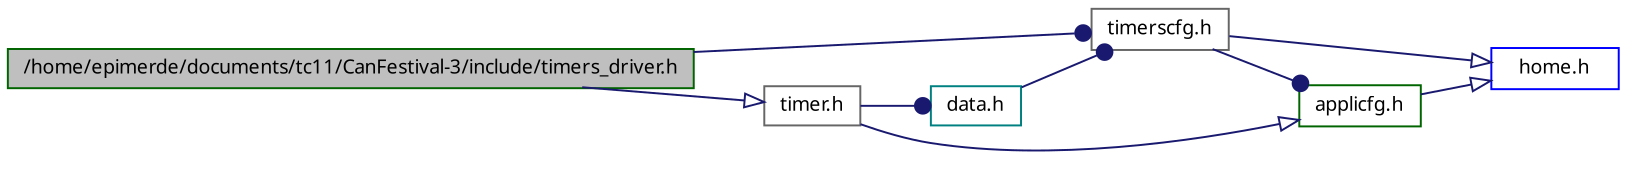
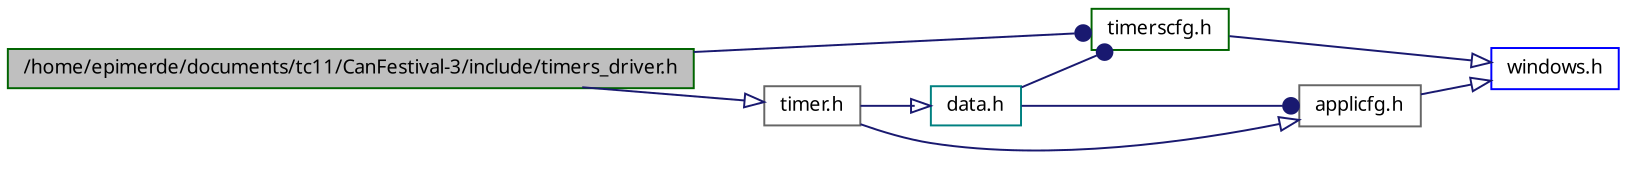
  digraph {
    rankdir=LR
    node [color=darkgreen fillcolor=white fontname="FreeSans.ttf" fontsize=10 shape=record style=filled]
    edge [arrowhead=dot color=midnightblue fontname="FreeSans.ttf" fontsize=10 labelfontname="FreeSans.ttf" labelfontsize=10 style=solid]
    n1 [fillcolor=grey75 fontcolor=black height=0.2 label="/home/epimerde/documents/tc11/CanFestival-3/include/timers_driver.h" width=0.4]
-   n2 [color=gray40 height=0.2 label="timerscfg.h" width=0.4]
+   n2 [height=0.2 label="timerscfg.h" width=0.4]
    n3 [color=gray40 height=0.2 label="timer.h" width=0.4]
-   n4 [color=blue height=0.2 label="home.h" width=0.4]
-   n5 [height=0.2 label="applicfg.h" width=0.4]
+   n4 [color=blue height=0.2 label="windows.h" width=0.4]
+   n5 [color=gray40 height=0.2 label="applicfg.h" width=0.4]
    n6 [color=teal height=0.2 label="data.h" width=0.4]
    n1 -> n2
    n1 -> n3 [arrowhead=onormal]
    n2 -> n4 [arrowhead=onormal]
    n3 -> n5 [arrowhead=onormal]
-   n3 -> n6
+   n3 -> n6 [arrowhead=onormal]
    n5 -> n4 [arrowhead=onormal]
    n6 -> n2
-   n2 -> n5
+   n6 -> n5
  }
